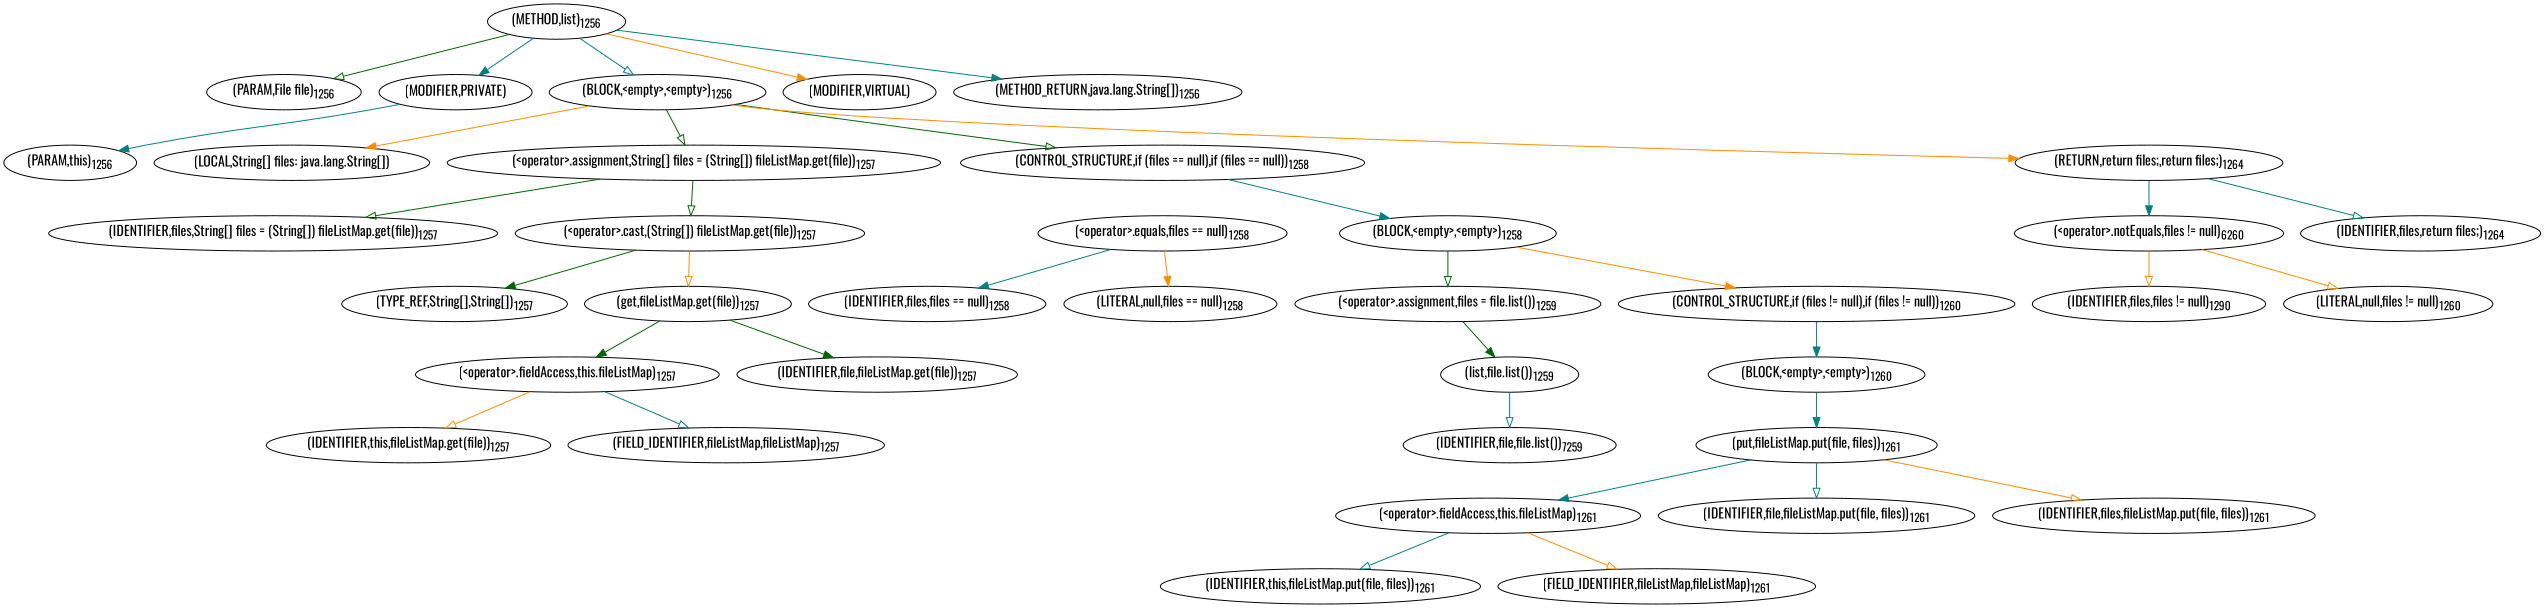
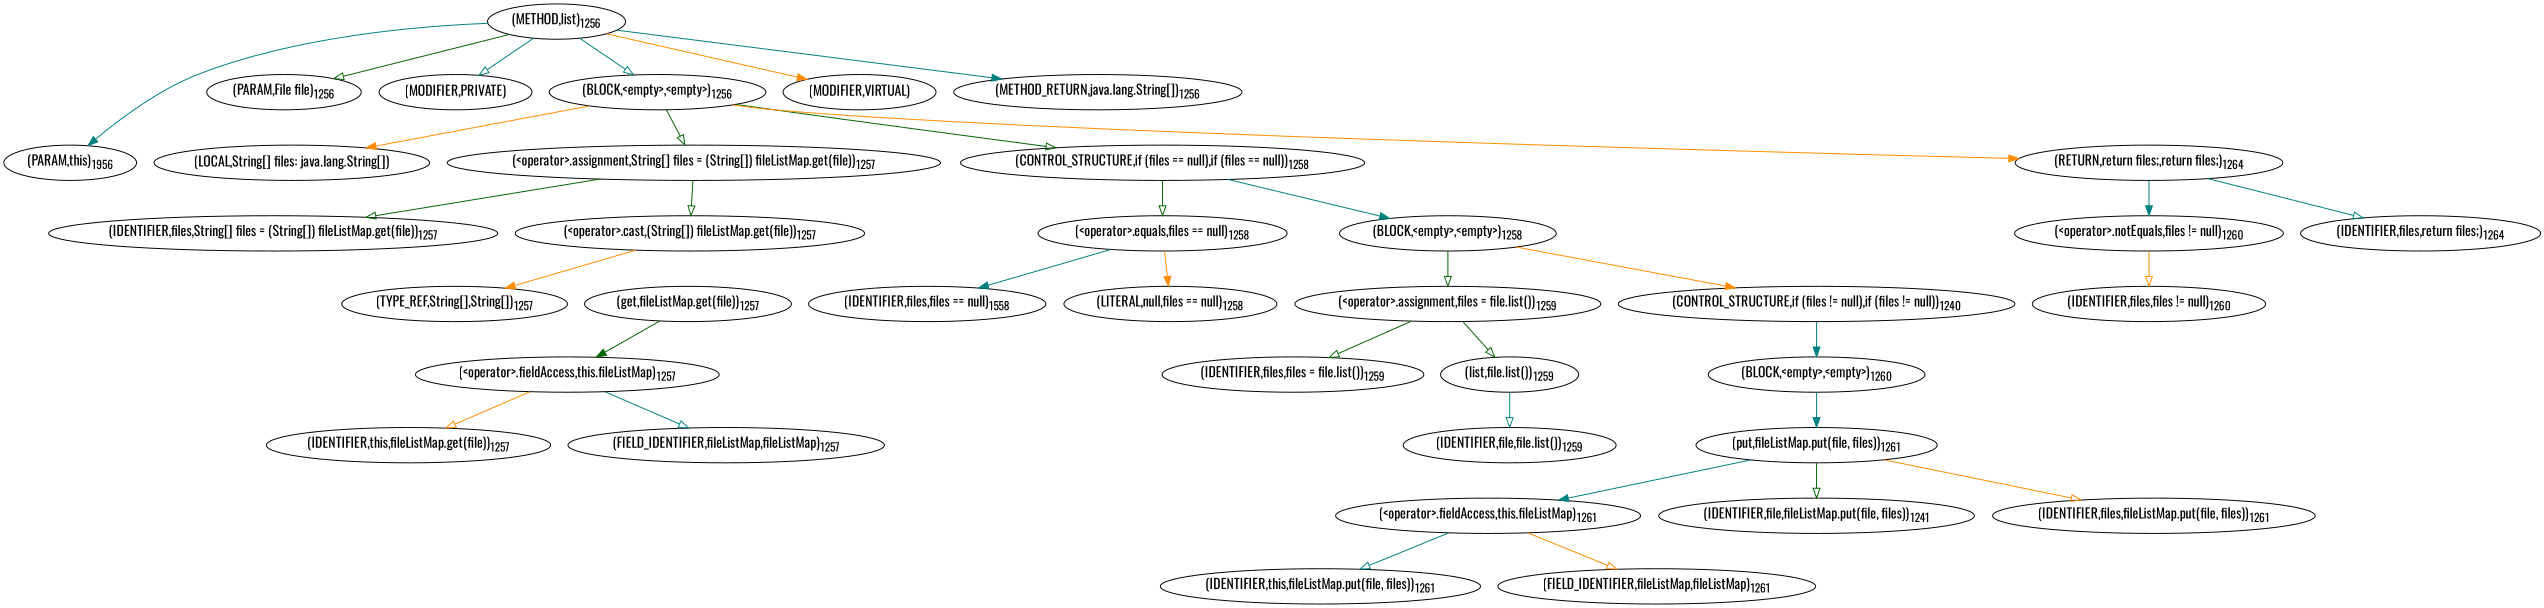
  digraph {
    fontname=Oswald
    node [fontname=Oswald]
    edge [arrowhead=onormal color=teal fontname=Oswald]
    n1 [label=<(METHOD,list)<SUB>1256</SUB>>]
-   n2 [label=<(PARAM,this)<SUB>1256</SUB>>]
+   n2 [label=<(PARAM,this)<SUB>1956</SUB>>]
    n3 [label=<(PARAM,File file)<SUB>1256</SUB>>]
    n4 [label=<(BLOCK,&lt;empty&gt;,&lt;empty&gt;)<SUB>1256</SUB>>]
    n5 [label=<(MODIFIER,PRIVATE)>]
    n6 [label=<(MODIFIER,VIRTUAL)>]
    n7 [label=<(METHOD_RETURN,java.lang.String[])<SUB>1256</SUB>>]
    n8 [label=<(LOCAL,String[] files: java.lang.String[])>]
    n9 [label=<(&lt;operator&gt;.assignment,String[] files = (String[]) fileListMap.get(file))<SUB>1257</SUB>>]
    n10 [label=<(CONTROL_STRUCTURE,if (files == null),if (files == null))<SUB>1258</SUB>>]
    n11 [label=<(RETURN,return files;,return files;)<SUB>1264</SUB>>]
    n12 [label=<(IDENTIFIER,files,String[] files = (String[]) fileListMap.get(file))<SUB>1257</SUB>>]
    n13 [label=<(&lt;operator&gt;.cast,(String[]) fileListMap.get(file))<SUB>1257</SUB>>]
    n14 [label=<(&lt;operator&gt;.equals,files == null)<SUB>1258</SUB>>]
    n15 [label=<(BLOCK,&lt;empty&gt;,&lt;empty&gt;)<SUB>1258</SUB>>]
-   n16 [label=<(&lt;operator&gt;.notEquals,files != null)<SUB>6260</SUB>>]
+   n16 [label=<(&lt;operator&gt;.notEquals,files != null)<SUB>1260</SUB>>]
    n17 [label=<(IDENTIFIER,files,return files;)<SUB>1264</SUB>>]
    n18 [label=<(TYPE_REF,String[],String[])<SUB>1257</SUB>>]
    n19 [label=<(get,fileListMap.get(file))<SUB>1257</SUB>>]
    n20 [label=<(&lt;operator&gt;.fieldAccess,this.fileListMap)<SUB>1257</SUB>>]
-   n21 [label=<(IDENTIFIER,file,fileListMap.get(file))<SUB>1257</SUB>>]
    n22 [label=<(IDENTIFIER,this,fileListMap.get(file))<SUB>1257</SUB>>]
    n23 [label=<(FIELD_IDENTIFIER,fileListMap,fileListMap)<SUB>1257</SUB>>]
-   n24 [label=<(IDENTIFIER,files,files == null)<SUB>1258</SUB>>]
+   n24 [label=<(IDENTIFIER,files,files == null)<SUB>1558</SUB>>]
    n25 [label=<(LITERAL,null,files == null)<SUB>1258</SUB>>]
    n26 [label=<(&lt;operator&gt;.assignment,files = file.list())<SUB>1259</SUB>>]
-   n27 [label=<(CONTROL_STRUCTURE,if (files != null),if (files != null))<SUB>1260</SUB>>]
+   n27 [label=<(CONTROL_STRUCTURE,if (files != null),if (files != null))<SUB>1240</SUB>>]
+   n28 [label=<(IDENTIFIER,files,files = file.list())<SUB>1259</SUB>>]
    n29 [label=<(list,file.list())<SUB>1259</SUB>>]
    n30 [label=<(BLOCK,&lt;empty&gt;,&lt;empty&gt;)<SUB>1260</SUB>>]
-   n31 [label=<(IDENTIFIER,file,file.list())<SUB>7259</SUB>>]
-   n32 [label=<(IDENTIFIER,files,files != null)<SUB>1290</SUB>>]
-   n33 [label=<(LITERAL,null,files != null)<SUB>1260</SUB>>]
+   n31 [label=<(IDENTIFIER,file,file.list())<SUB>1259</SUB>>]
+   n32 [label=<(IDENTIFIER,files,files != null)<SUB>1260</SUB>>]
    n34 [label=<(put,fileListMap.put(file, files))<SUB>1261</SUB>>]
    n35 [label=<(&lt;operator&gt;.fieldAccess,this.fileListMap)<SUB>1261</SUB>>]
-   n36 [label=<(IDENTIFIER,file,fileListMap.put(file, files))<SUB>1261</SUB>>]
+   n36 [label=<(IDENTIFIER,file,fileListMap.put(file, files))<SUB>1241</SUB>>]
    n37 [label=<(IDENTIFIER,files,fileListMap.put(file, files))<SUB>1261</SUB>>]
    n38 [label=<(IDENTIFIER,this,fileListMap.put(file, files))<SUB>1261</SUB>>]
    n39 [label=<(FIELD_IDENTIFIER,fileListMap,fileListMap)<SUB>1261</SUB>>]
-   n5 -> n2 [arrowhead=normal]
+   n1 -> n2 [arrowhead=normal]
    n1 -> n3 [color=darkgreen]
    n1 -> n4
-   n1 -> n5 [arrowhead=normal]
+   n1 -> n5
    n1 -> n6 [arrowhead=normal color=darkorange]
    n1 -> n7 [arrowhead=normal]
    n4 -> n8 [arrowhead=normal color=darkorange]
    n4 -> n9 [color=darkgreen]
    n4 -> n10 [color=darkgreen]
    n4 -> n11 [arrowhead=normal color=darkorange]
    n9 -> n12 [color=darkgreen]
    n9 -> n13 [color=darkgreen]
+   n10 -> n14 [color=darkgreen]
    n10 -> n15 [arrowhead=normal]
    n11 -> n16 [arrowhead=normal]
    n11 -> n17
-   n13 -> n18 [arrowhead=normal color=darkgreen]
-   n13 -> n19 [color=darkorange]
+   n13 -> n18 [arrowhead=normal color=darkorange]
    n14 -> n24 [arrowhead=normal]
    n14 -> n25 [arrowhead=normal color=darkorange]
    n15 -> n26 [color=darkgreen]
    n15 -> n27 [arrowhead=normal color=darkorange]
    n16 -> n32 [color=darkorange]
-   n16 -> n33 [color=darkorange]
    n19 -> n20 [arrowhead=normal color=darkgreen]
-   n19 -> n21 [arrowhead=normal color=darkgreen]
    n20 -> n22 [color=darkorange]
    n20 -> n23
-   n26 -> n29 [arrowhead=normal color=darkgreen]
+   n26 -> n28 [color=darkgreen]
+   n26 -> n29 [color=darkgreen]
    n27 -> n30 [arrowhead=normal]
    n29 -> n31
    n30 -> n34 [arrowhead=normal]
    n34 -> n35 [arrowhead=normal]
-   n34 -> n36
+   n34 -> n36 [color=darkgreen]
    n34 -> n37 [color=darkorange]
    n35 -> n38
    n35 -> n39 [color=darkorange]
  }
